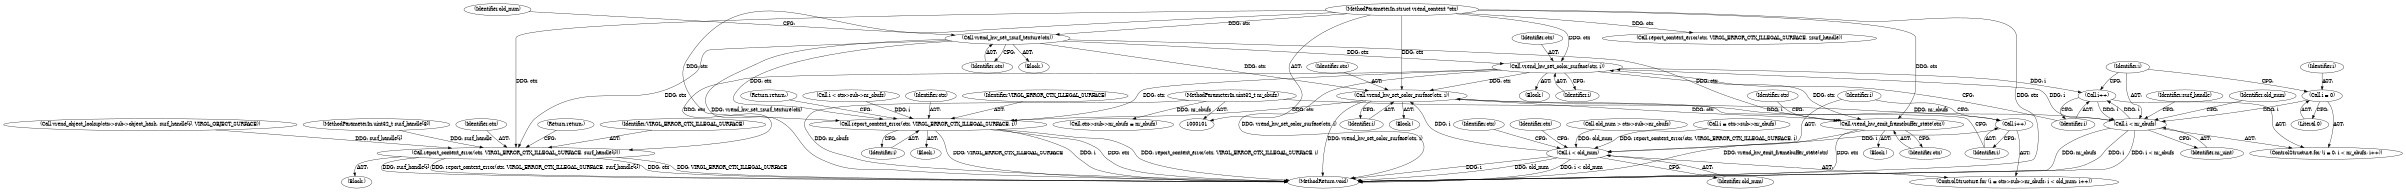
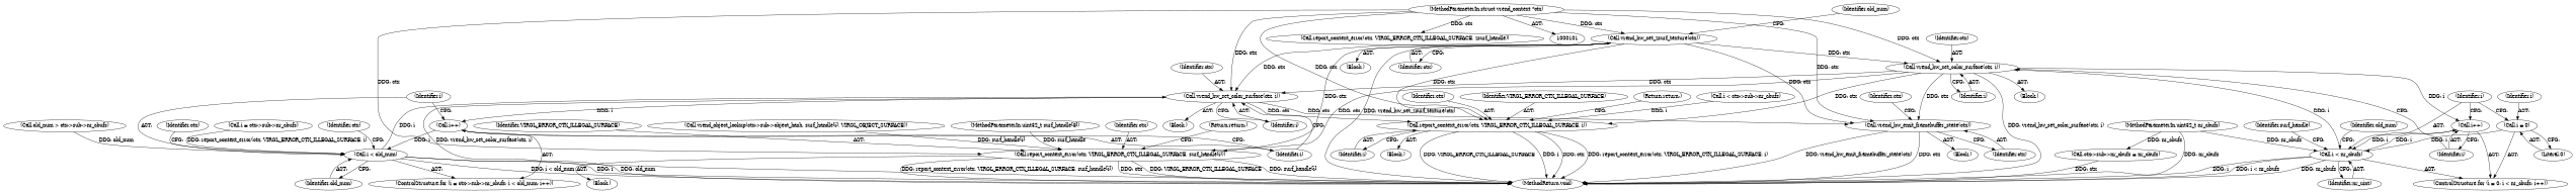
  digraph {
    n1 [label="(Call,vrend_hw_set_color_surface(ctx, i))"]
    n2 [label="(Call,i++)"]
    n3 [label="(Call,report_context_error(ctx, VIRGL_ERROR_CTX_ILLEGAL_SURFACE, surf_handle[i]))"]
    n4 [label="(Call,vrend_hw_set_color_surface(ctx, i))"]
    n5 [label="(Call,report_context_error(ctx, VIRGL_ERROR_CTX_ILLEGAL_SURFACE, i))"]
    n6 [label="(Call,vrend_hw_emit_framebuffer_state(ctx))"]
    n7 [label="(MethodReturn,void)"]
    n8 [label="(Block,)"]
    n9 [label="(Identifier,i)"]
    n10 [label="(Call,i < nr_cbufs)"]
    n11 [label="(ControlStructure,for (i = 0; i < nr_cbufs; i++))"]
    n12 [label="(Identifier,i)"]
    n13 [label="(Block,)"]
    n14 [label="(Call,i++)"]
    n15 [label="(Block,)"]
    n16 [label="(Identifier,i)"]
    n17 [label="(Identifier,i)"]
    n18 [label="(Block,)"]
    n19 [label="(Identifier,ctx)"]
    n20 [label="(Block,)"]
    n21 [label="(Call,vrend_hw_set_zsurf_texture(ctx))"]
    n22 [label="(Identifier,ctx)"]
    n23 [label="(Block,)"]
    n24 [label="(MethodParameterIn,struct vrend_context *ctx)"]
    n25 [label="(Call,report_context_error(ctx, VIRGL_ERROR_CTX_ILLEGAL_SURFACE, zsurf_handle))"]
    1000101
    n27 [label="(Identifier,nr_uint)"]
    n28 [label="(Call,i = 0)"]
    n29 [label="(Literal,0)"]
    n30 [label="(MethodParameterIn,uint32_t nr_cbufs)"]
    n31 [label="(Call,ctx->sub->nr_cbufs = nr_cbufs)"]
    n32 [label="(Call,i < old_num)"]
    n33 [label="(Identifier,i)"]
    n34 [label="(ControlStructure,for (i = ctx->sub->nr_cbufs; i < old_num; i++))"]
    n35 [label="(Identifier,old_num)"]
    n36 [label="(Identifier,ctx)"]
    n37 [label="(Return,return;)"]
    n38 [label="(Identifier,ctx)"]
    n39 [label="(Identifier,i)"]
    n40 [label="(Identifier,ctx)"]
    n41 [label="(Identifier,ctx)"]
    n42 [label="(Return,return;)"]
    n43 [label="(Call,i < ctx->sub->nr_cbufs)"]
    n44 [label="(Identifier,ctx)"]
    n45 [label="(Identifier,VIRGL_ERROR_CTX_ILLEGAL_SURFACE)"]
    n46 [label="(Identifier,i)"]
    n47 [label="(Identifier,old_num)"]
    n48 [label="(Identifier,VIRGL_ERROR_CTX_ILLEGAL_SURFACE)"]
    n49 [label="(Call,old_num > ctx->sub->nr_cbufs)"]
    n50 [label="(Call,vrend_object_lookup(ctx->sub->object_hash, surf_handle[i], VIRGL_OBJECT_SURFACE))"]
    n51 [label="(Identifier,surf_handle)"]
    n52 [label="(Identifier,old_num)"]
    n53 [label="(Identifier,i)"]
    n54 [label="(Identifier,ctx)"]
    n55 [label="(Call,i = ctx->sub->nr_cbufs)"]
    n56 [label="(MethodParameterIn,uint32_t surf_handle[8])"]
    n57 [label="(Identifier,ctx)"]
    n1 -> n2 [label="DDG: i"]
    n1 -> n3 [label="DDG: ctx"]
    n1 -> n4 [label="DDG: ctx"]
    n1 -> n5 [label="DDG: ctx"]
    n1 -> n6 [label="DDG: ctx"]
    n1 -> n7 [label="DDG: vrend_hw_set_color_surface(ctx, i)"]
    n1 -> n8 [label="AST: "]
    n1 -> n9 [label="CFG: "]
    n2 -> n10 [label="DDG: i"]
    n2 -> n11 [label="AST: "]
    n2 -> n12 [label="CFG: "]
    n3 -> n7 [label="DDG: report_context_error(ctx, VIRGL_ERROR_CTX_ILLEGAL_SURFACE, surf_handle[i])"]
    n3 -> n7 [label="DDG: ctx"]
    n3 -> n7 [label="DDG: VIRGL_ERROR_CTX_ILLEGAL_SURFACE"]
    n3 -> n7 [label="DDG: surf_handle[i]"]
    n3 -> n13 [label="AST: "]
    n4 -> n5 [label="DDG: ctx"]
    n4 -> n6 [label="DDG: ctx"]
    n4 -> n7 [label="DDG: vrend_hw_set_color_surface(ctx, i)"]
    n4 -> n14 [label="DDG: i"]
    n4 -> n15 [label="AST: "]
    n4 -> n16 [label="CFG: "]
    n5 -> n7 [label="DDG: i"]
    n5 -> n7 [label="DDG: ctx"]
    n5 -> n7 [label="DDG: report_context_error(ctx, VIRGL_ERROR_CTX_ILLEGAL_SURFACE, i)"]
    n5 -> n7 [label="DDG: VIRGL_ERROR_CTX_ILLEGAL_SURFACE"]
    n5 -> n17 [label="CFG: "]
    n5 -> n18 [label="AST: "]
    n6 -> n7 [label="DDG: vrend_hw_emit_framebuffer_state(ctx)"]
    n6 -> n7 [label="DDG: ctx"]
    n6 -> n19 [label="CFG: "]
    n6 -> n20 [label="AST: "]
    n9 -> n1 [label="AST: "]
    n10 -> n1 [label="DDG: i"]
    n10 -> n2 [label="DDG: i"]
    n10 -> n7 [label="DDG: nr_cbufs"]
    n10 -> n7 [label="DDG: i"]
    n10 -> n7 [label="DDG: i < nr_cbufs"]
    n10 -> n11 [label="AST: "]
    n10 -> n27 [label="CFG: "]
    n12 -> n1 [label="CFG: "]
    n12 -> n2 [label="AST: "]
    n14 -> n32 [label="DDG: i"]
    n14 -> n33 [label="CFG: "]
    n14 -> n34 [label="AST: "]
    n16 -> n4 [label="AST: "]
    n17 -> n5 [label="AST: "]
    n19 -> n6 [label="AST: "]
    n21 -> n1 [label="DDG: ctx"]
    n21 -> n3 [label="DDG: ctx"]
    n21 -> n4 [label="DDG: ctx"]
    n21 -> n5 [label="DDG: ctx"]
    n21 -> n6 [label="DDG: ctx"]
    n21 -> n7 [label="DDG: vrend_hw_set_zsurf_texture(ctx)"]
    n21 -> n22 [label="CFG: "]
    n21 -> n23 [label="AST: "]
    n22 -> n21 [label="AST: "]
    n24 -> n1 [label="DDG: ctx"]
    n24 -> n3 [label="DDG: ctx"]
    n24 -> n4 [label="DDG: ctx"]
    n24 -> n5 [label="DDG: ctx"]
    n24 -> n6 [label="DDG: ctx"]
-   n24 -> n7 [label="DDG: ctx"]
+   n31 -> n7 [label="DDG: ctx"]
    n24 -> n21 [label="DDG: ctx"]
    n24 -> n25 [label="DDG: ctx"]
    n24 -> 1000101 [label="AST: "]
    n27 -> n10 [label="AST: "]
    n28 -> n10 [label="DDG: i"]
    n28 -> n11 [label="AST: "]
    n28 -> n29 [label="CFG: "]
    n29 -> n28 [label="AST: "]
    n30 -> n7 [label="DDG: nr_cbufs"]
    n30 -> n10 [label="DDG: nr_cbufs"]
-   n30 -> 1000101 [label="AST: "]
    n30 -> n31 [label="DDG: nr_cbufs"]
    n32 -> n4 [label="DDG: i"]
    n32 -> n7 [label="DDG: i"]
    n32 -> n7 [label="DDG: old_num"]
    n32 -> n7 [label="DDG: i < old_num"]
    n32 -> n34 [label="AST: "]
    n32 -> n35 [label="CFG: "]
    n33 -> n4 [label="CFG: "]
    n33 -> n14 [label="AST: "]
    n35 -> n32 [label="AST: "]
    n36 -> n32 [label="CFG: "]
    n37 -> n3 [label="CFG: "]
    n38 -> n32 [label="CFG: "]
    n39 -> n2 [label="CFG: "]
    n39 -> n10 [label="AST: "]
    n39 -> n28 [label="CFG: "]
    n40 -> n4 [label="AST: "]
    n41 -> n6 [label="CFG: "]
    n42 -> n5 [label="CFG: "]
    n43 -> n5 [label="DDG: i"]
    n44 -> n5 [label="AST: "]
    n45 -> n5 [label="AST: "]
    n46 -> n28 [label="AST: "]
    n47 -> n21 [label="CFG: "]
    n48 -> n3 [label="AST: "]
    n49 -> n32 [label="DDG: old_num"]
    n50 -> n3 [label="DDG: surf_handle[i]"]
    n51 -> n10 [label="CFG: "]
    n52 -> n10 [label="CFG: "]
    n53 -> n14 [label="CFG: "]
    n53 -> n32 [label="AST: "]
    n54 -> n1 [label="AST: "]
    n55 -> n32 [label="DDG: report_context_error(ctx, VIRGL_ERROR_CTX_ILLEGAL_SURFACE, i)"]
    n56 -> n3 [label="DDG: surf_handle"]
    n57 -> n3 [label="AST: "]
  }
